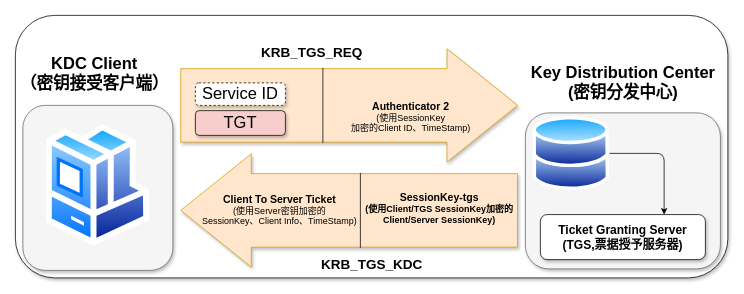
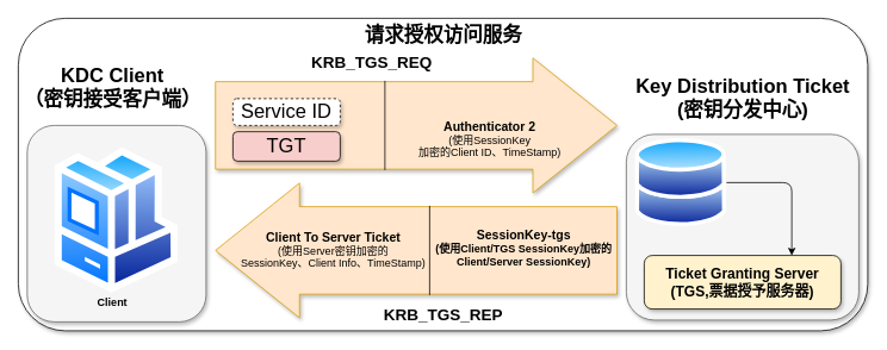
  <mxCell id="0" />
  <mxCell id="1" parent="0" />
  <mxCell id="2" value="" style="rounded=1;whiteSpace=wrap;html=1;shadow=1;" parent="1" vertex="1"><mxGeometry x="20" y="20" width="950" height="350" as="geometry" /></mxCell>
  <mxCell id="3" value="" style="shape=flexArrow;endArrow=classic;html=1;fontSize=22;endWidth=52;endSize=31;width=98;fillColor=#ffe6cc;strokeColor=#d79b00;shadow=1;" parent="1" edge="1"><mxGeometry width="50" height="50" relative="1" as="geometry"><mxPoint x="690" y="280" as="sourcePoint" /><mxPoint x="240" y="280" as="targetPoint" /></mxGeometry></mxCell>
  <mxCell id="4" value="" style="shape=flexArrow;endArrow=classic;html=1;fontSize=22;endWidth=52;endSize=31;width=98;fillColor=#ffe6cc;strokeColor=#d79b00;shadow=1;" parent="1" edge="1"><mxGeometry width="50" height="50" relative="1" as="geometry"><mxPoint x="240" y="140" as="sourcePoint" /><mxPoint x="690" y="140" as="targetPoint" /></mxGeometry></mxCell>
  <mxCell id="5" value="" style="rounded=1;whiteSpace=wrap;html=1;fontSize=22;fillColor=#f5f5f5;strokeColor=#666666;fontColor=#333333;shadow=1;" parent="1" vertex="1"><mxGeometry x="700" y="150" width="260" height="208" as="geometry" /></mxCell>
  <mxCell id="6" value="" style="rounded=1;whiteSpace=wrap;html=1;fontSize=22;fillColor=#f5f5f5;strokeColor=#666666;fontColor=#333333;shadow=1;" parent="1" vertex="1"><mxGeometry x="30" y="140" width="200" height="220" as="geometry" /></mxCell>
  <mxCell id="7" value="" style="aspect=fixed;perimeter=ellipsePerimeter;html=1;align=center;shadow=0;dashed=0;spacingTop=3;image;image=img/lib/active_directory/workstation_client.svg;" parent="1" vertex="1"><mxGeometry x="60.93" y="165" width="138.14" height="162.52" as="geometry" /></mxCell>
+ <mxCell id="8" value="Client" style="text;html=1;align=center;verticalAlign=middle;resizable=0;points=[];autosize=1;fontStyle=1" parent="1" vertex="1"><mxGeometry x="100" y="327.52" width="50" height="20" as="geometry" /></mxCell>
  <mxCell id="9" value="&lt;b&gt;&lt;font style=&quot;font-size: 14px&quot;&gt;Client To Server Ticket&lt;/font&gt;&lt;/b&gt;&lt;br&gt;(使用Server密钥加密的&lt;br&gt;SessionKey、Client Info、TimeStamp)" style="text;html=1;align=center;verticalAlign=middle;resizable=0;points=[];autosize=1;" parent="1" vertex="1"><mxGeometry x="262" y="254" width="220" height="50" as="geometry" /></mxCell>
  <mxCell id="10" value="&lt;b&gt;&lt;font style=&quot;font-size: 14px&quot;&gt;Authenticator 2&lt;/font&gt;&lt;/b&gt;&lt;br&gt;(使用SessionKey&lt;br&gt;加密的Client ID、TimeStamp)" style="text;html=1;align=center;verticalAlign=middle;resizable=0;points=[];autosize=1;shadow=0;" parent="1" vertex="1"><mxGeometry x="462" y="130" width="170" height="50" as="geometry" /></mxCell>
  <mxCell id="11" value="&lt;font style=&quot;font-size: 14px&quot;&gt;SessionKey-tgs&lt;/font&gt;&lt;br&gt;(使用Client/TGS SessionKey加密的&lt;br&gt;Client/Server SessionKey)" style="text;html=1;align=center;verticalAlign=middle;resizable=0;points=[];autosize=1;fontStyle=1" parent="1" vertex="1"><mxGeometry x="480" y="252" width="210" height="50" as="geometry" /></mxCell>
  <mxCell id="12" value="KDC Client&lt;br&gt;（密钥接受客户端）" style="text;html=1;align=center;verticalAlign=middle;resizable=0;points=[];autosize=1;fontSize=22;fontStyle=1" parent="1" vertex="1"><mxGeometry x="20" y="68" width="210" height="60" as="geometry" /></mxCell>
- <mxCell id="13" value="Key Distribution Center&lt;br&gt;(密钥分发中心)" style="text;html=1;align=center;verticalAlign=middle;resizable=0;points=[];autosize=1;fontSize=22;fontStyle=1" parent="1" vertex="1"><mxGeometry x="700" y="80" width="260" height="60" as="geometry" /></mxCell>
+ <mxCell id="13" value="Key Distribution Ticket&lt;br&gt;(密钥分发中心)" style="text;html=1;align=center;verticalAlign=middle;resizable=0;points=[];autosize=1;fontSize=22;fontStyle=1" parent="1" vertex="1"><mxGeometry x="700" y="80" width="260" height="60" as="geometry" /></mxCell>
  <mxCell id="14" value="" style="aspect=fixed;perimeter=ellipsePerimeter;html=1;align=center;shadow=0;dashed=0;spacingTop=3;image;image=img/lib/active_directory/databases.svg;fontSize=22;" parent="1" vertex="1"><mxGeometry x="710" y="154" width="102.04" height="100" as="geometry" /></mxCell>
  <mxCell id="15" value="Service ID" style="rounded=1;whiteSpace=wrap;html=1;fontSize=22;shadow=1;dashed=1;" parent="1" vertex="1"><mxGeometry x="260" y="110" width="120" height="30" as="geometry" /></mxCell>
  <mxCell id="16" value="TGT" style="rounded=1;whiteSpace=wrap;html=1;fontSize=22;shadow=1;fillColor=#f8cecc;" parent="1" vertex="1"><mxGeometry x="260" y="147" width="120" height="33" as="geometry" /></mxCell>
  <mxCell id="17" value="" style="endArrow=none;html=1;fontSize=22;" parent="1" edge="1"><mxGeometry width="50" height="50" relative="1" as="geometry"><mxPoint x="430" y="190" as="sourcePoint" /><mxPoint x="430" y="90" as="targetPoint" /></mxGeometry></mxCell>
  <mxCell id="18" value="" style="endArrow=none;html=1;fontSize=22;" parent="1" edge="1"><mxGeometry width="50" height="50" relative="1" as="geometry"><mxPoint x="480" y="330" as="sourcePoint" /><mxPoint x="480" y="230" as="targetPoint" /></mxGeometry></mxCell>
- <mxCell id="19" value="Ticket Granting Server&lt;br style=&quot;font-size: 16px;&quot;&gt;(TGS,票据授予服务器)" style="rounded=1;whiteSpace=wrap;html=1;fontSize=16;fontStyle=1;shadow=1;" parent="1" vertex="1"><mxGeometry x="720" y="285.62" width="220" height="60" as="geometry" /></mxCell>
+ <mxCell id="19" value="Ticket Granting Server&lt;br style=&quot;font-size: 16px;&quot;&gt;(TGS,票据授予服务器)" style="rounded=1;whiteSpace=wrap;html=1;fontSize=16;fontStyle=1;shadow=1;fillColor=#fff2cc;" parent="1" vertex="1"><mxGeometry x="720" y="285.62" width="220" height="60" as="geometry" /></mxCell>
  <mxCell id="20" value="" style="endArrow=classic;html=1;fontSize=22;exitX=1;exitY=0.5;exitDx=0;exitDy=0;entryX=0.75;entryY=0;entryDx=0;entryDy=0;" parent="1" source="14" target="19" edge="1"><mxGeometry width="50" height="50" relative="1" as="geometry"><mxPoint x="840" y="450" as="sourcePoint" /><mxPoint x="890" y="400" as="targetPoint" /><Array as="points"><mxPoint x="885" y="204" /></Array></mxGeometry></mxCell>
  <mxCell id="21" value="KRB_TGS_REQ" style="text;html=1;align=center;verticalAlign=middle;resizable=0;points=[];autosize=1;fontSize=18;fontStyle=1;fontFamily=Helvetica;" parent="1" vertex="1"><mxGeometry x="340" y="55" width="150" height="30" as="geometry" /></mxCell>
- <mxCell id="22" value="KRB_TGS_KDC" style="text;html=1;align=center;verticalAlign=middle;resizable=0;points=[];autosize=1;fontSize=18;fontStyle=1;fontFamily=Helvetica;" parent="1" vertex="1"><mxGeometry x="420" y="338" width="150" height="30" as="geometry" /></mxCell>
+ <mxCell id="22" value="KRB_TGS_REP" style="text;html=1;align=center;verticalAlign=middle;resizable=0;points=[];autosize=1;fontSize=18;fontStyle=1;fontFamily=Helvetica;" parent="1" vertex="1"><mxGeometry x="420" y="338" width="150" height="30" as="geometry" /></mxCell>
+ <mxCell id="23" value="请求授权访问服务" style="text;html=1;align=center;verticalAlign=middle;resizable=0;points=[];autosize=1;fontStyle=1;fontSize=22;" parent="1" vertex="1"><mxGeometry x="400" y="25" width="190" height="30" as="geometry" /></mxCell>
